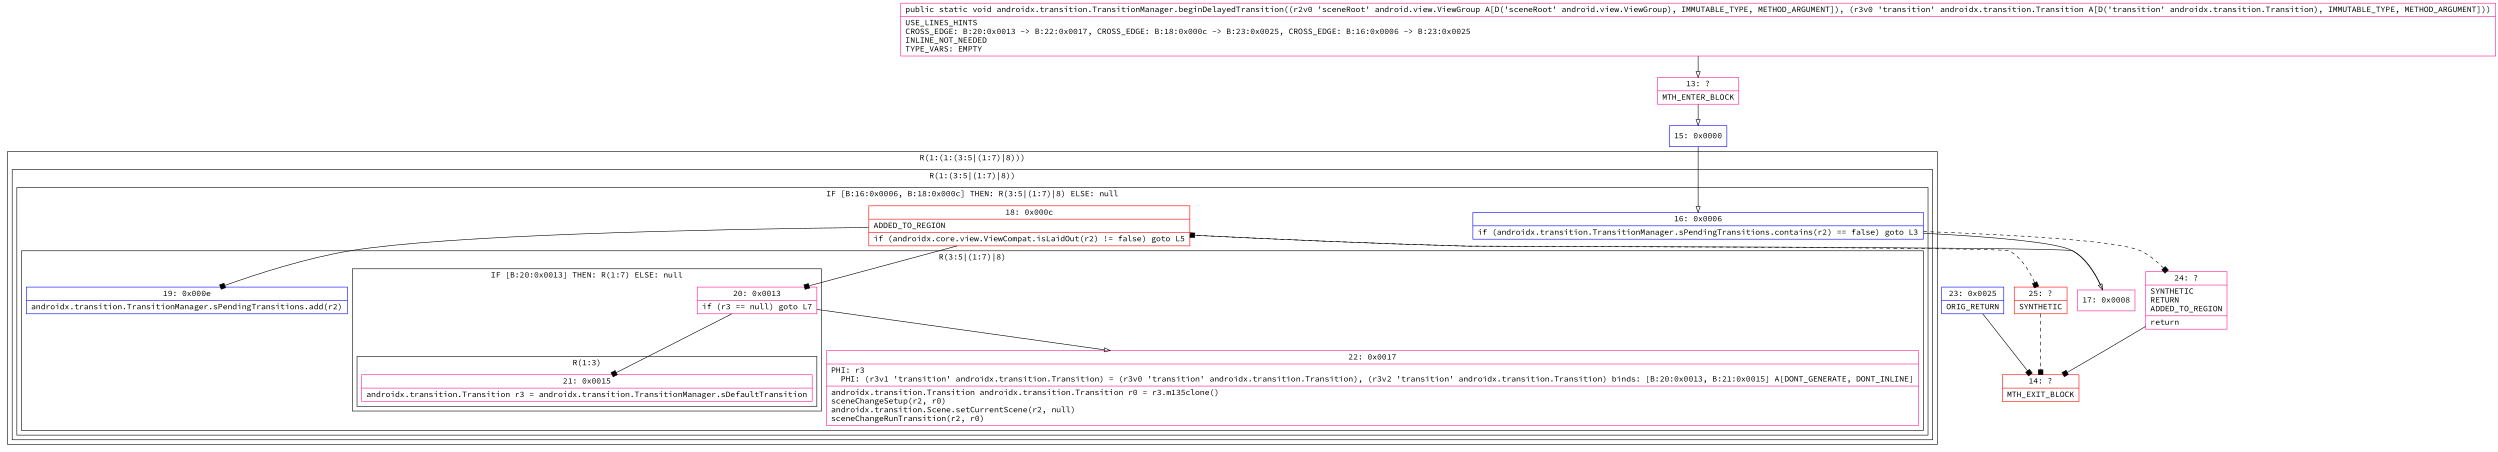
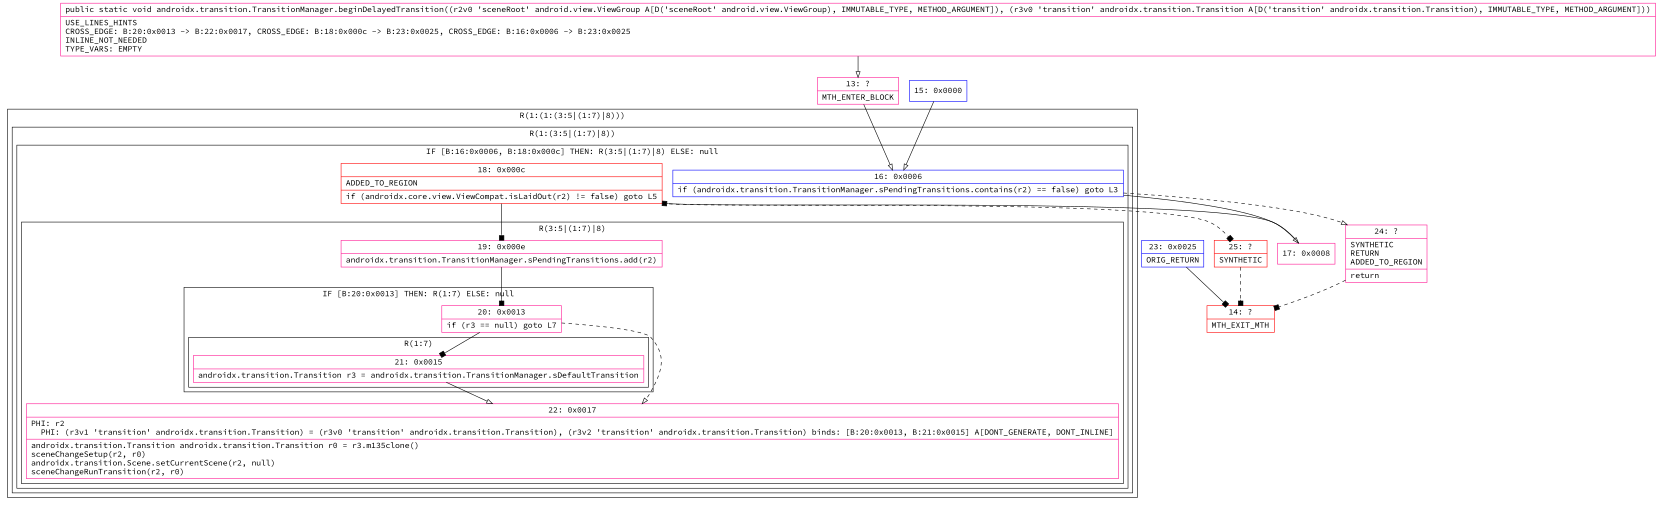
  digraph {
    fontname="Source Code Pro"
    node [color=deeppink fontname="Source Code Pro" shape=record]
    edge [arrowhead=box fontname="Source Code Pro"]
    n1 [label="{21\:\ 0x0015|androidx.transition.Transition r3 = androidx.transition.TransitionManager.sDefaultTransition\l}"]
    n2 [label="{20\:\ 0x0013|if (r3 == null) goto L7\l}"]
-   n3 [color=blue label="{19\:\ 0x000e|androidx.transition.TransitionManager.sPendingTransitions.add(r2)\l}"]
-   n4 [label="{22\:\ 0x0017|PHI: r3 \l  PHI: (r3v1 'transition' androidx.transition.Transition) = (r3v0 'transition' androidx.transition.Transition), (r3v2 'transition' androidx.transition.Transition) binds: [B:20:0x0013, B:21:0x0015] A[DONT_GENERATE, DONT_INLINE]\l|androidx.transition.Transition androidx.transition.Transition r0 = r3.m135clone()\lsceneChangeSetup(r2, r0)\landroidx.transition.Scene.setCurrentScene(r2, null)\lsceneChangeRunTransition(r2, r0)\l}"]
+   n3 [label="{19\:\ 0x000e|androidx.transition.TransitionManager.sPendingTransitions.add(r2)\l}"]
+   n4 [label="{22\:\ 0x0017|PHI: r2 \l  PHI: (r3v1 'transition' androidx.transition.Transition) = (r3v0 'transition' androidx.transition.Transition), (r3v2 'transition' androidx.transition.Transition) binds: [B:20:0x0013, B:21:0x0015] A[DONT_GENERATE, DONT_INLINE]\l|androidx.transition.Transition androidx.transition.Transition r0 = r3.m135clone()\lsceneChangeSetup(r2, r0)\landroidx.transition.Scene.setCurrentScene(r2, null)\lsceneChangeRunTransition(r2, r0)\l}"]
    n5 [color=blue label="{16\:\ 0x0006|if (androidx.transition.TransitionManager.sPendingTransitions.contains(r2) == false) goto L3\l}"]
    n6 [color=red label="{18\:\ 0x000c|ADDED_TO_REGION\l|if (androidx.core.view.ViewCompat.isLaidOut(r2) != false) goto L5\l}"]
    n7 [label="{17\:\ 0x0008}"]
    n8 [label="{24\:\ ?|SYNTHETIC\lRETURN\lADDED_TO_REGION\l|return\l}"]
    n9 [color=red label="{25\:\ ?|SYNTHETIC\l}"]
-   n10 [color=red label="{14\:\ ?|MTH_EXIT_BLOCK\l}"]
+   n10 [color=red label="{14\:\ ?|MTH_EXIT_MTH\l}"]
    n11 [color=blue label="{23\:\ 0x0025|ORIG_RETURN\l}"]
    n12 [label="{13\:\ ?|MTH_ENTER_BLOCK\l}"]
    n13 [color=blue label="{15\:\ 0x0000}"]
    n14 [label="{public static void androidx.transition.TransitionManager.beginDelayedTransition((r2v0 'sceneRoot' android.view.ViewGroup A[D('sceneRoot' android.view.ViewGroup), IMMUTABLE_TYPE, METHOD_ARGUMENT]), (r3v0 'transition' androidx.transition.Transition A[D('transition' androidx.transition.Transition), IMMUTABLE_TYPE, METHOD_ARGUMENT]))  | USE_LINES_HINTS\lCROSS_EDGE: B:20:0x0013 \-\> B:22:0x0017, CROSS_EDGE: B:18:0x000c \-\> B:23:0x0025, CROSS_EDGE: B:16:0x0006 \-\> B:23:0x0025\lINLINE_NOT_NEEDED\lTYPE_VARS: EMPTY\l}"]
    subgraph cluster_1 {
      label="R(1:(1:(3:5|(1:7)|8)))"
      subgraph cluster_2 {
        label="R(1:(3:5|(1:7)|8))"
        subgraph cluster_3 {
          label="IF [B:16:0x0006, B:18:0x000c] THEN: R(3:5|(1:7)|8) ELSE: null"
          n5
          n6
          subgraph cluster_4 {
            label="R(3:5|(1:7)|8)"
            n3
            n4
            subgraph cluster_5 {
              label="IF [B:20:0x0013] THEN: R(1:7) ELSE: null"
              n2
              subgraph cluster_6 {
-               label="R(1:3)"
+               label="R(1:7)"
                n1
              }
            }
          }
        }
      }
    }
+   n1 -> n4 [arrowhead=onormal]
    n2 -> n1
-   n2 -> n4 [arrowhead=onormal style=solid]
-   n6 -> n2
+   n2 -> n4 [arrowhead=onormal style=dashed]
+   n3 -> n2
    n5 -> n7 [arrowhead=onormal]
-   n5 -> n8 [style=dashed]
+   n5 -> n8 [arrowhead=onormal style=dashed]
    n6 -> n3
    n6 -> n9 [style=dashed]
    n7 -> n6
-   n8 -> n10
+   n8 -> n10 [style=dashed]
    n9 -> n10 [style=dashed]
    n11 -> n10
-   n12 -> n13 [arrowhead=onormal]
+   n12 -> n5 [arrowhead=onormal]
    n13 -> n5 [arrowhead=onormal]
    n14 -> n12 [arrowhead=onormal]
  }
